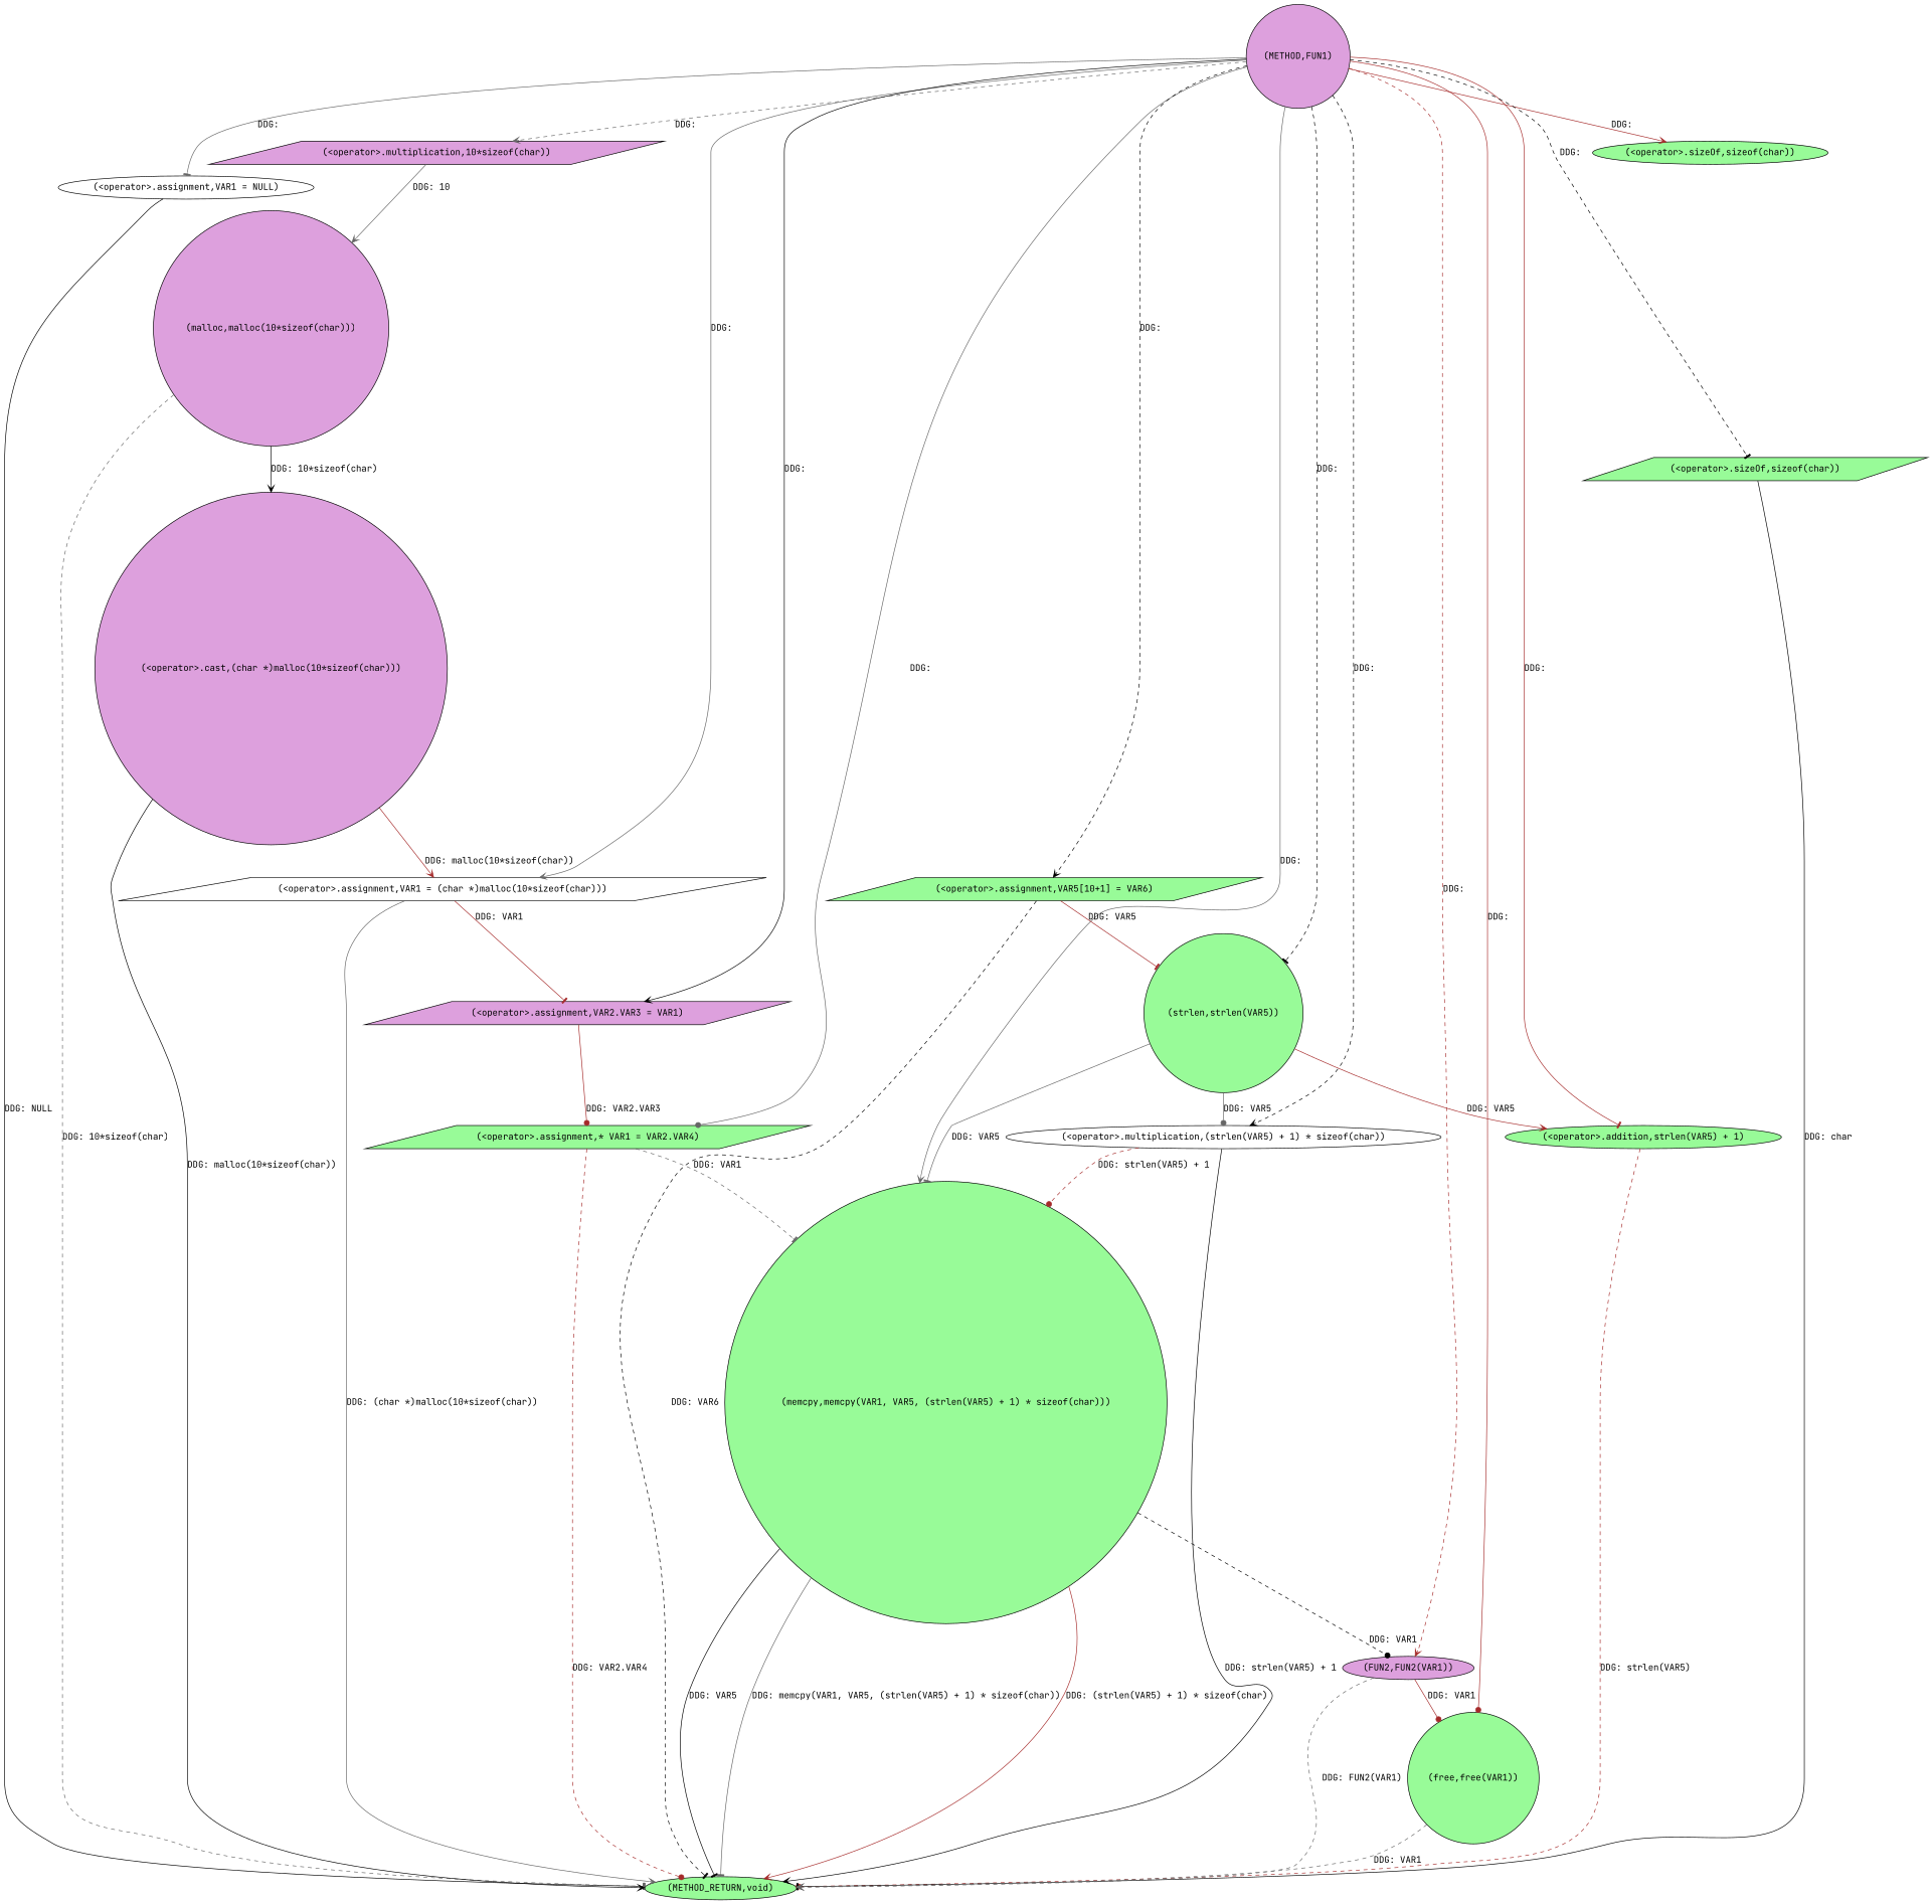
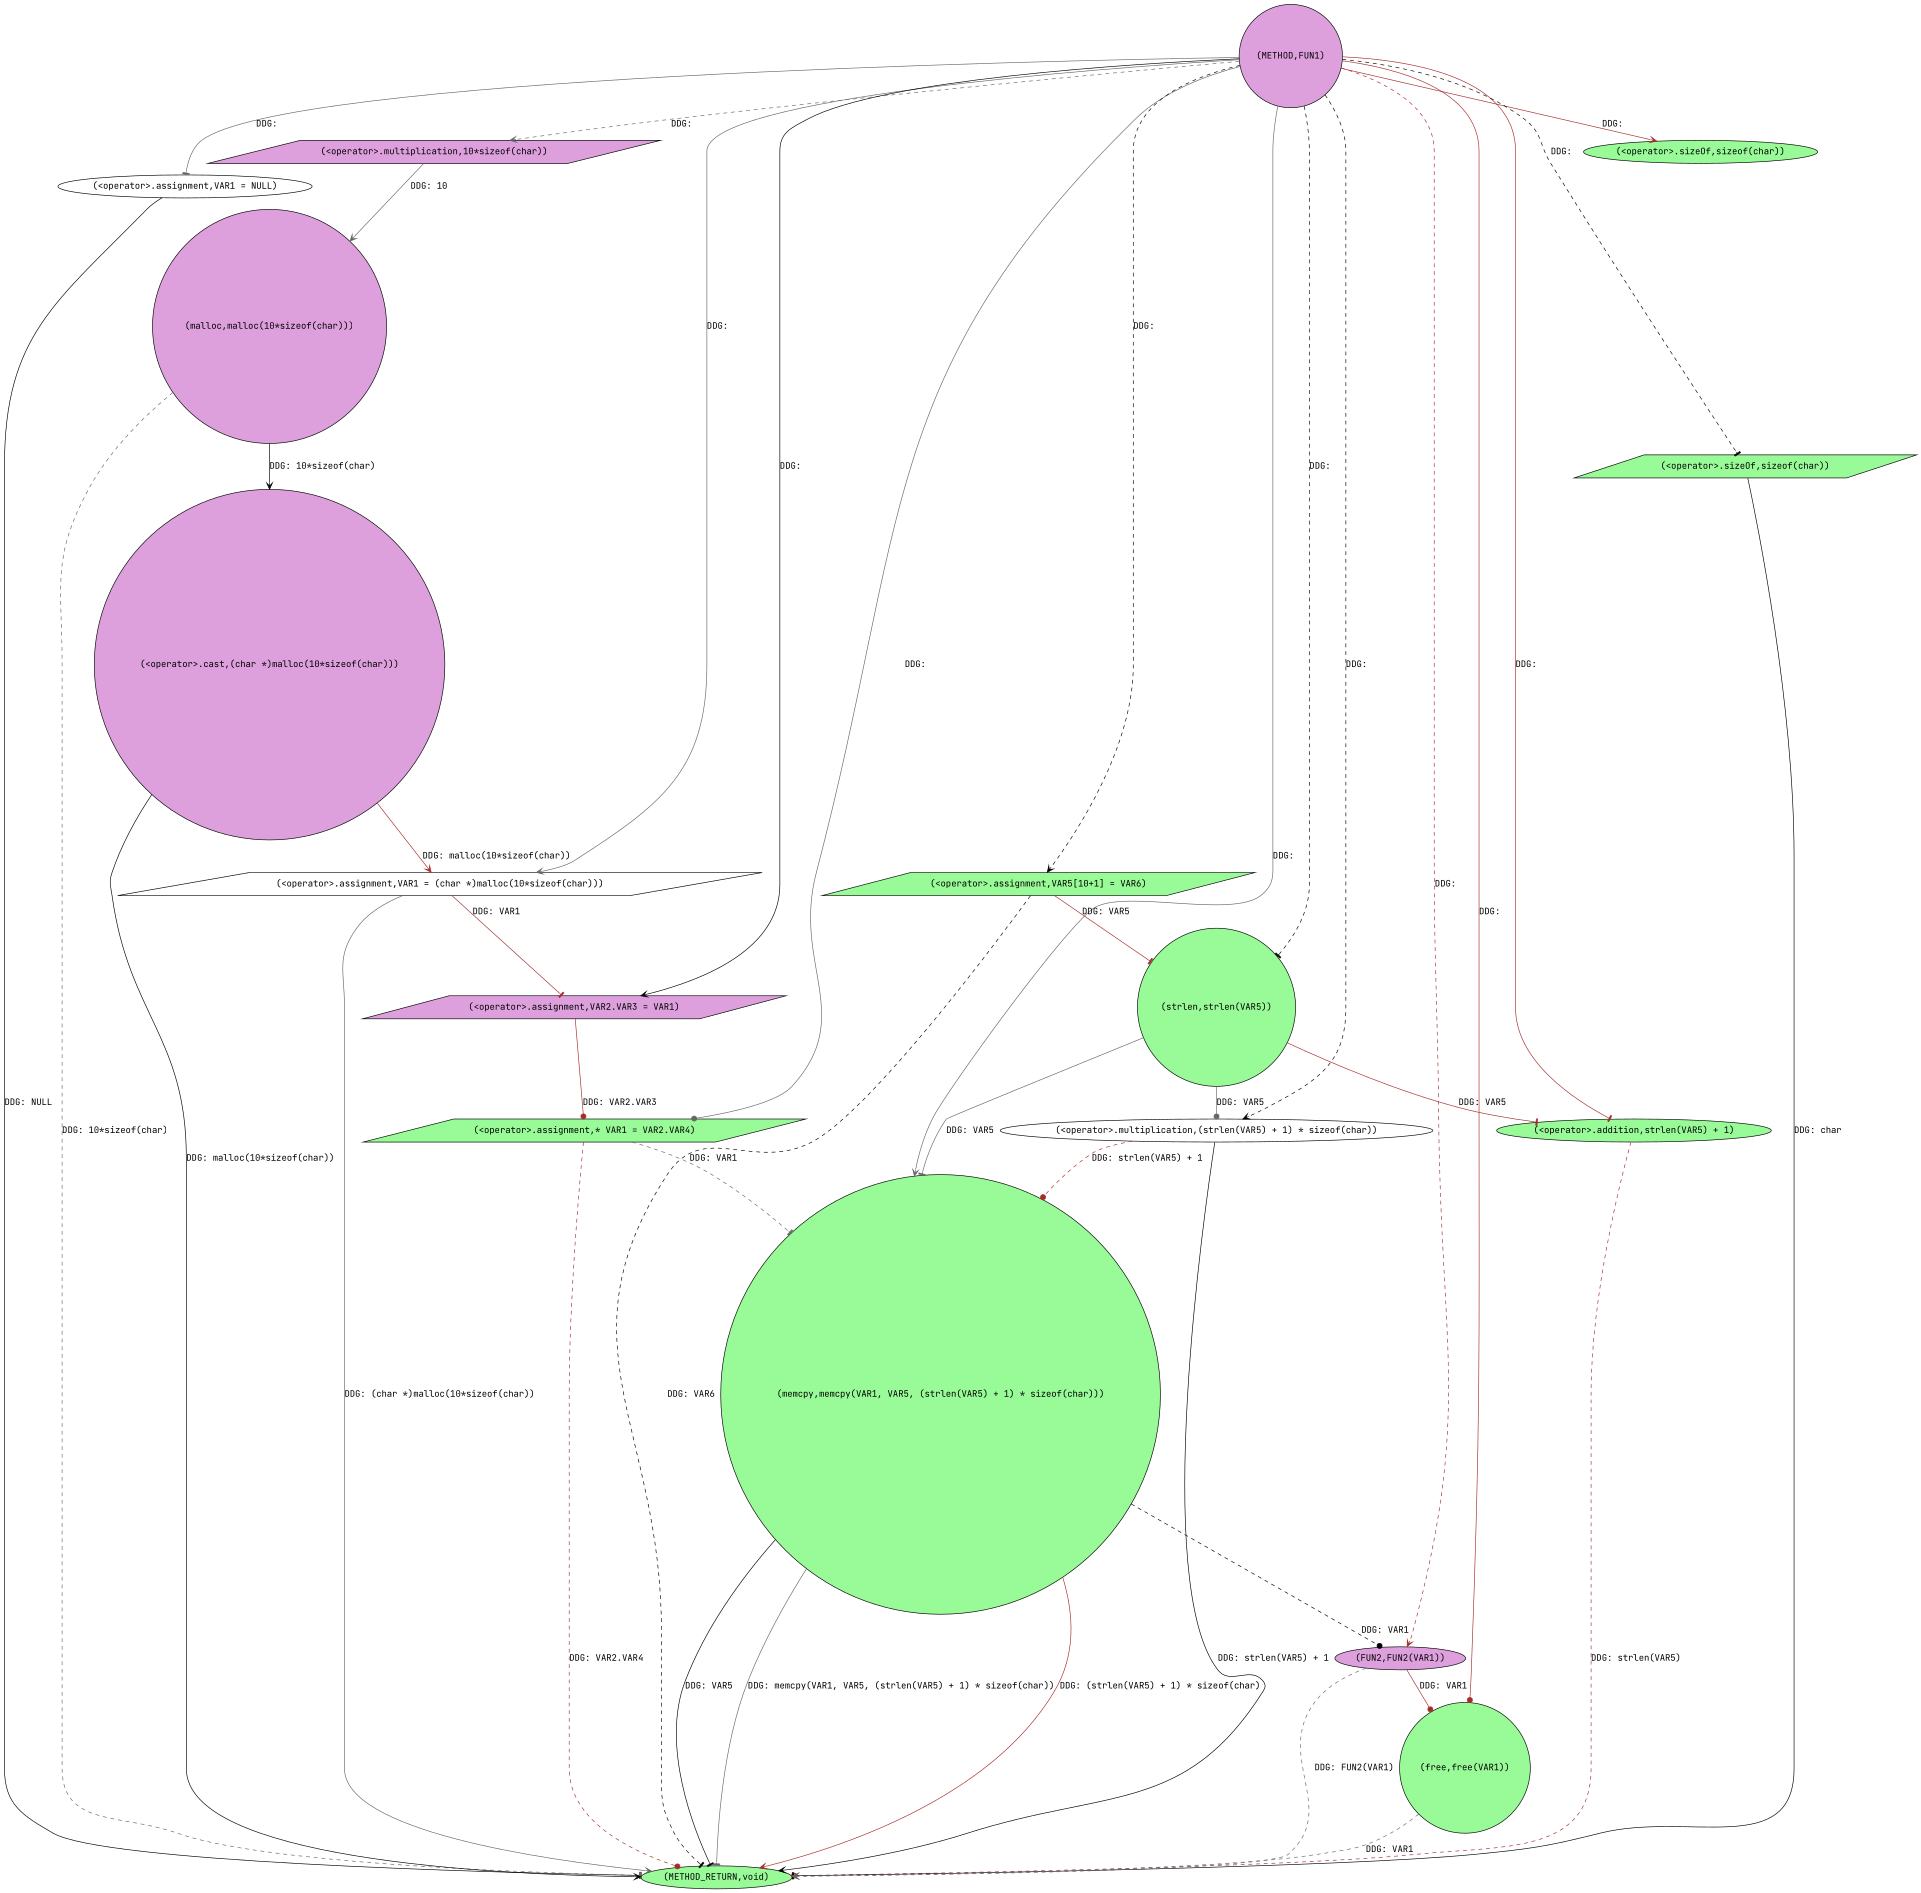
  digraph {
    fontname="JetBrains Mono"
    node [fillcolor=palegreen fontname="JetBrains Mono" shape=circle style=filled]
    edge [arrowhead=vee color=gray40 fontname="JetBrains Mono" style=solid]
    n1 [fillcolor=plum label="(METHOD,FUN1)"]
    n2 [fillcolor=white label="(<operator>.assignment,VAR1 = NULL)" shape=ellipse]
    n3 [fillcolor=white label="(<operator>.assignment,VAR1 = (char *)malloc(10*sizeof(char)))" shape=parallelogram]
    n4 [fillcolor=plum label="(<operator>.multiplication,10*sizeof(char))" shape=parallelogram]
    n5 [label="(<operator>.sizeOf,sizeof(char))" shape=ellipse]
    n6 [fillcolor=plum label="(<operator>.assignment,VAR2.VAR3 = VAR1)" shape=parallelogram]
    n7 [label="(<operator>.assignment,* VAR1 = VAR2.VAR4)" shape=parallelogram]
    n8 [label="(<operator>.assignment,VAR5[10+1] = VAR6)" shape=parallelogram]
    n9 [label="(memcpy,memcpy(VAR1, VAR5, (strlen(VAR5) + 1) * sizeof(char)))"]
    n10 [fillcolor=white label="(<operator>.multiplication,(strlen(VAR5) + 1) * sizeof(char))" shape=ellipse]
    n11 [label="(<operator>.addition,strlen(VAR5) + 1)" shape=ellipse]
    n12 [label="(strlen,strlen(VAR5))"]
    n13 [label="(<operator>.sizeOf,sizeof(char))" shape=parallelogram]
    n14 [fillcolor=plum label="(FUN2,FUN2(VAR1))" shape=ellipse]
    n15 [label="(free,free(VAR1))"]
    n16 [label="(METHOD_RETURN,void)" shape=ellipse]
    n17 [fillcolor=plum label="(malloc,malloc(10*sizeof(char)))"]
    n18 [fillcolor=plum label="(<operator>.cast,(char *)malloc(10*sizeof(char)))"]
    n1 -> n2 [arrowhead=tee label="DDG: "]
    n1 -> n3 [label="DDG: "]
    n1 -> n4 [label="DDG: " style=dashed]
    n1 -> n5 [color=brown label="DDG: "]
    n1 -> n6 [color=black label="DDG: "]
    n1 -> n7 [arrowhead=dot label="DDG: "]
    n1 -> n8 [color=black label="DDG: " style=dashed]
    n1 -> n9 [label="DDG: "]
    n1 -> n10 [color=black label="DDG: " style=dashed]
    n1 -> n11 [arrowhead=tee color=brown label="DDG: "]
    n1 -> n12 [arrowhead=tee color=black label="DDG: " style=dashed]
    n1 -> n13 [arrowhead=tee color=black label="DDG: " style=dashed]
    n1 -> n14 [color=brown label="DDG: " style=dashed]
    n1 -> n15 [arrowhead=dot color=brown label="DDG: "]
    n2 -> n16 [arrowhead=tee color=black label="DDG: NULL"]
    n3 -> n6 [arrowhead=tee color=brown label="DDG: VAR1"]
    n3 -> n16 [label="DDG: (char *)malloc(10*sizeof(char))"]
    n4 -> n17 [label="DDG: 10"]
    n6 -> n7 [arrowhead=dot color=brown label="DDG: VAR2.VAR3"]
    n7 -> n9 [arrowhead=tee label="DDG: VAR1" style=dashed]
    n7 -> n16 [arrowhead=dot color=brown label="DDG: VAR2.VAR4" style=dashed]
    n8 -> n12 [arrowhead=tee color=brown label="DDG: VAR5"]
    n8 -> n16 [arrowhead=tee color=black label="DDG: VAR6" style=dashed]
    n9 -> n14 [arrowhead=dot color=black label="DDG: VAR1" style=dashed]
    n9 -> n16 [arrowhead=tee color=black label="DDG: VAR5"]
    n9 -> n16 [arrowhead=tee label="DDG: memcpy(VAR1, VAR5, (strlen(VAR5) + 1) * sizeof(char))"]
    n9 -> n16 [color=brown label="DDG: (strlen(VAR5) + 1) * sizeof(char)"]
    n10 -> n9 [arrowhead=dot color=brown label="DDG: strlen(VAR5) + 1" style=dashed]
    n10 -> n16 [color=black label="DDG: strlen(VAR5) + 1"]
    n11 -> n16 [arrowhead=dot color=brown label="DDG: strlen(VAR5)" style=dashed]
    n12 -> n9 [arrowhead=tee label="DDG: VAR5"]
    n12 -> n10 [arrowhead=dot label="DDG: VAR5"]
-   n12 -> n11 [color=brown label="DDG: VAR5"]
+   n12 -> n11 [arrowhead=tee color=brown label="DDG: VAR5"]
    n13 -> n16 [arrowhead=tee color=black label="DDG: char"]
    n14 -> n15 [arrowhead=dot color=brown label="DDG: VAR1"]
    n14 -> n16 [label="DDG: FUN2(VAR1)" style=dashed]
    n15 -> n16 [label="DDG: VAR1" style=dashed]
    n17 -> n16 [arrowhead=tee label="DDG: 10*sizeof(char)" style=dashed]
    n17 -> n18 [color=black label="DDG: 10*sizeof(char)"]
    n18 -> n3 [color=brown label="DDG: malloc(10*sizeof(char))"]
    n18 -> n16 [color=black label="DDG: malloc(10*sizeof(char))"]
  }
